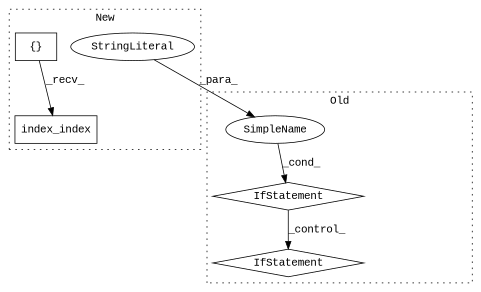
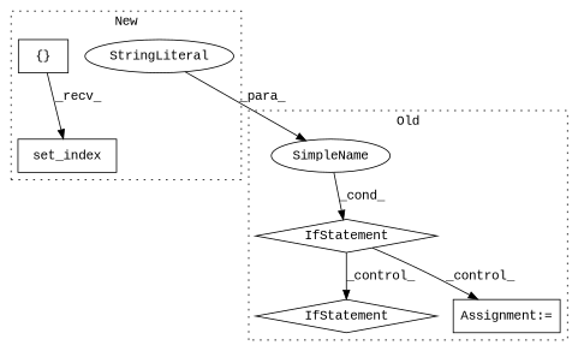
  digraph {
    fontname="Liberation Mono"
    node [a=25 fontname="Liberation Mono" l=25 s=14899 shape=box]
    edge [fontname="Liberation Mono"]
    n1 [label=IfStatement shape=diamond]
    n2 [a=42 label=SimpleName shape=ellipse l="" s=""]
+   n3 [a=7 label="Assignment:="]
    n4 [l="8,2" label=IfStatement s="14756,14801" shape=diamond]
-   n5 [a=32 l="10,1" label=index_index s="15033,15059"]
+   n5 [a=32 l="10,1" label=set_index s="15033,15059"]
    n6 [a=4 l="1,1" label="{}" s="15012,15030"]
    n7 [a=45 l=10 label=StringLiteral s=15043 shape=ellipse]
    subgraph cluster_1 {
      label=Old
      style=dotted
      n1
      n2
+     n3
      n4
    }
    subgraph cluster_2 {
      label=New
      style=dotted
      n5
      n6
      n7
    }
    n2 -> n4 [label=_cond_]
    n4 -> n1 [label=_control_]
+   n4 -> n3 [label=_control_]
    n6 -> n5 [label=_recv_]
    n7 -> n2 [label=_para_]
  }
